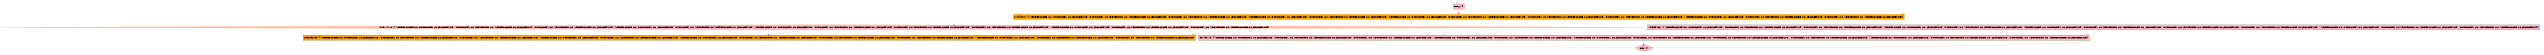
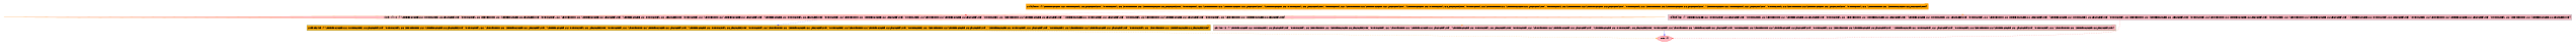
  digraph {
    node [shape=folder style=filled fillcolor=lightpink color=red]
    edge [color=red style=dotted]
-   n1 [label="entry - []" shape=box]
    n2 [label="214640807 - [(!SHAREDCACHE && !DUPLICATES && JECACHESIZE), (DUPLICATES && SEQUENTIAL && !SHAREDCACHE && JECACHESIZE), (DUPLICATES && !SEQUENTIAL && !SHAREDCACHE && !JECACHESIZE), (SHAREDCACHE && !DUPLICATES && !JECACHESIZE), (DUPLICATES && !SEQUENTIAL && SHAREDCACHE && !JECACHESIZE), (SHAREDCACHE && !DUPLICATES && JECACHESIZE), (DUPLICATES && SEQUENTIAL && !SHAREDCACHE && !JECACHESIZE), (DUPLICATES && SEQUENTIAL && SHAREDCACHE && JECACHESIZE), (DUPLICATES && !SEQUENTIAL && SHAREDCACHE && JECACHESIZE), (!SHAREDCACHE && !DUPLICATES && !JECACHESIZE), (DUPLICATES && SEQUENTIAL && SHAREDCACHE && !JECACHESIZE), (DUPLICATES && !SEQUENTIAL && !SHAREDCACHE && JECACHESIZE)]" fillcolor=orange color=darkorange]
    n3 [label="exit - []" shape=octagon]
    n4 [label="2095892195 - [(!SHAREDCACHE && !DUPLICATES && JECACHESIZE), (DUPLICATES && SEQUENTIAL && !SHAREDCACHE && JECACHESIZE), (DUPLICATES && !SEQUENTIAL && !SHAREDCACHE && !JECACHESIZE), (SHAREDCACHE && !DUPLICATES && !JECACHESIZE), (DUPLICATES && !SEQUENTIAL && SHAREDCACHE && !JECACHESIZE), (SHAREDCACHE && !DUPLICATES && JECACHESIZE), (DUPLICATES && SEQUENTIAL && !SHAREDCACHE && !JECACHESIZE), (DUPLICATES && SEQUENTIAL && SHAREDCACHE && JECACHESIZE), (DUPLICATES && !SEQUENTIAL && SHAREDCACHE && JECACHESIZE), (!SHAREDCACHE && !DUPLICATES && !JECACHESIZE), (DUPLICATES && SEQUENTIAL && SHAREDCACHE && !JECACHESIZE), (DUPLICATES && !SEQUENTIAL && !SHAREDCACHE && JECACHESIZE)]" fillcolor=orange color=teal]
    n5 [label="1319114110 - [(!SHAREDCACHE && !DUPLICATES && JECACHESIZE), (DUPLICATES && SEQUENTIAL && !SHAREDCACHE && JECACHESIZE), (DUPLICATES && !SEQUENTIAL && !SHAREDCACHE && !JECACHESIZE), (SHAREDCACHE && !DUPLICATES && !JECACHESIZE), (DUPLICATES && !SEQUENTIAL && SHAREDCACHE && !JECACHESIZE), (SHAREDCACHE && !DUPLICATES && JECACHESIZE), (DUPLICATES && SEQUENTIAL && !SHAREDCACHE && !JECACHESIZE), (DUPLICATES && SEQUENTIAL && SHAREDCACHE && JECACHESIZE), (DUPLICATES && !SEQUENTIAL && SHAREDCACHE && JECACHESIZE), (!SHAREDCACHE && !DUPLICATES && !JECACHESIZE), (DUPLICATES && SEQUENTIAL && SHAREDCACHE && !JECACHESIZE), (DUPLICATES && !SEQUENTIAL && !SHAREDCACHE && JECACHESIZE)]" shape=diamond color=darkorange]
    n6 [label="691488713 - [(!SHAREDCACHE && !DUPLICATES && JECACHESIZE), (DUPLICATES && SEQUENTIAL && !SHAREDCACHE && JECACHESIZE), (DUPLICATES && !SEQUENTIAL && !SHAREDCACHE && !JECACHESIZE), (SHAREDCACHE && !DUPLICATES && !JECACHESIZE), (DUPLICATES && !SEQUENTIAL && SHAREDCACHE && !JECACHESIZE), (SHAREDCACHE && !DUPLICATES && JECACHESIZE), (DUPLICATES && SEQUENTIAL && !SHAREDCACHE && !JECACHESIZE), (DUPLICATES && SEQUENTIAL && SHAREDCACHE && JECACHESIZE), (DUPLICATES && !SEQUENTIAL && SHAREDCACHE && JECACHESIZE), (!SHAREDCACHE && !DUPLICATES && !JECACHESIZE), (DUPLICATES && SEQUENTIAL && SHAREDCACHE && !JECACHESIZE), (DUPLICATES && !SEQUENTIAL && !SHAREDCACHE && JECACHESIZE)]" color=darkgreen]
    n7 [label="1845394861 - [(!SHAREDCACHE && !DUPLICATES && JECACHESIZE), (DUPLICATES && SEQUENTIAL && !SHAREDCACHE && JECACHESIZE), (DUPLICATES && !SEQUENTIAL && !SHAREDCACHE && !JECACHESIZE), (SHAREDCACHE && !DUPLICATES && !JECACHESIZE), (DUPLICATES && !SEQUENTIAL && SHAREDCACHE && !JECACHESIZE), (SHAREDCACHE && !DUPLICATES && JECACHESIZE), (DUPLICATES && SEQUENTIAL && !SHAREDCACHE && !JECACHESIZE), (DUPLICATES && SEQUENTIAL && SHAREDCACHE && JECACHESIZE), (DUPLICATES && !SEQUENTIAL && SHAREDCACHE && JECACHESIZE), (!SHAREDCACHE && !DUPLICATES && !JECACHESIZE), (DUPLICATES && SEQUENTIAL && SHAREDCACHE && !JECACHESIZE), (DUPLICATES && !SEQUENTIAL && !SHAREDCACHE && JECACHESIZE)]" shape=box color=teal]
-   n1 -> n2 [style=solid]
    n2 -> n5
    n2 -> n7 [color=darkorange]
    n4 -> n3 [color=darkorange style=dashed]
    n5 -> n4 [color=blue style=dashed]
    n5 -> n6 [color=darkorange]
    n6 -> n3 [color=blue style=solid]
    n7 -> n3 [style=dashed]
  }
